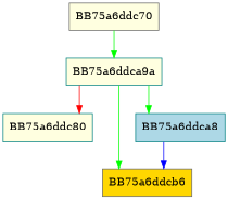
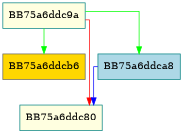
  digraph {
    splines=ortho
    node [color=teal fillcolor=lightyellow shape=box style=filled]
    edge [color=green]
-   BB75a6ddc70 [color=gray40]
-   BB75a6ddc9a [label=BB75a6ddca9a]
+   BB75a6ddc9a
    BB75a6ddc80
    BB75a6ddcb6 [color=gray40 fillcolor=gold]
    BB75a6ddca8 [fillcolor=lightblue]
-   BB75a6ddc70 -> BB75a6ddc9a
    BB75a6ddc9a -> BB75a6ddc80 [color=red]
    BB75a6ddc9a -> BB75a6ddcb6
    BB75a6ddc9a -> BB75a6ddca8
-   BB75a6ddca8 -> BB75a6ddcb6 [color=blue]
+   BB75a6ddca8 -> BB75a6ddc80 [color=blue]
  }
